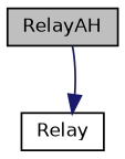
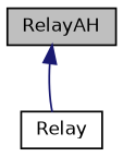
  digraph {
    node [color=black fontname=Helvetica fontsize=10 shape=record style=filled]
    n1 [fillcolor=grey75 fontcolor=black height=0.2 label=RelayAH width=0.4]
    n2 [fillcolor=white height=0.2 label=Relay width=0.4]
-   n2 -> n1 [color=midnightblue dir=back fontname=Helvetica fontsize=10 labelfontname=Helvetica labelfontsize=10 style=solid]
+   n1 -> n2 [color=midnightblue dir=back fontname=Helvetica fontsize=10 labelfontname=Helvetica labelfontsize=10 style=solid]
  }
